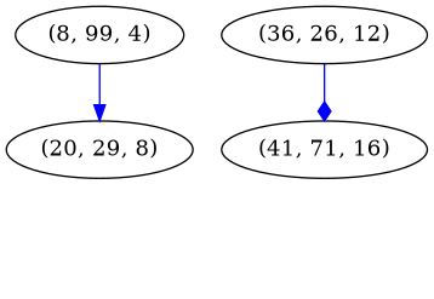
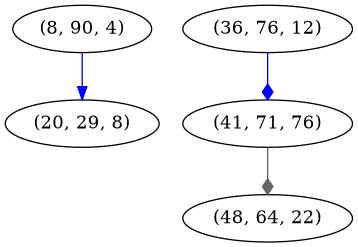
  digraph {
    edge [arrowhead=diamond color=blue]
    n1 [label="(20, 29, 8)"]
-   "(8, 90, 4)" [label="(8, 99, 4)"]
-   "(36, 76, 12)" [label="(36, 26, 12)"]
-   "(41, 71, 16)"
+   "(8, 90, 4)"
+   "(36, 76, 12)"
+   "(41, 71, 16)" [label="(41, 71, 76)"]
+   "(48, 64, 22)"
    "(8, 90, 4)" -> n1 [arrowhead=normal]
    "(36, 76, 12)" -> "(41, 71, 16)"
+   "(41, 71, 16)" -> "(48, 64, 22)" [color=gray40]
  }
